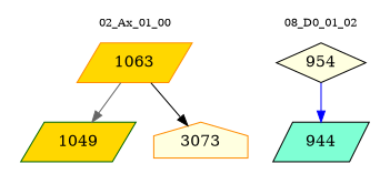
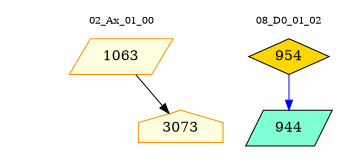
  digraph {
    node [color=darkorange fillcolor=lightyellow shape=parallelogram style=filled]
    edge [arrowhead=normal]
-   n1 [fillcolor=gold label=1063]
-   n2 [color=darkgreen fillcolor=gold label=1049]
+   n1 [label=1063]
    n3 [label=3073 shape=house]
-   n4 [color=black label=954 shape=diamond]
+   n4 [color=black fillcolor=gold label=954 shape=diamond]
    n5 [color=black fillcolor=aquamarine label=944]
    subgraph cluster_1 {
      color=white
      fontsize=10
      label="02_Ax_01_00"
      n1
-     n2
      n3
    }
    subgraph cluster_2 {
      color=white
      fontsize=10
      label="08_D0_01_02"
      n4
      n5
    }
-   n1 -> n2 [color=gray40]
    n1 -> n3 [color=black]
    n4 -> n5 [color=blue]
  }
